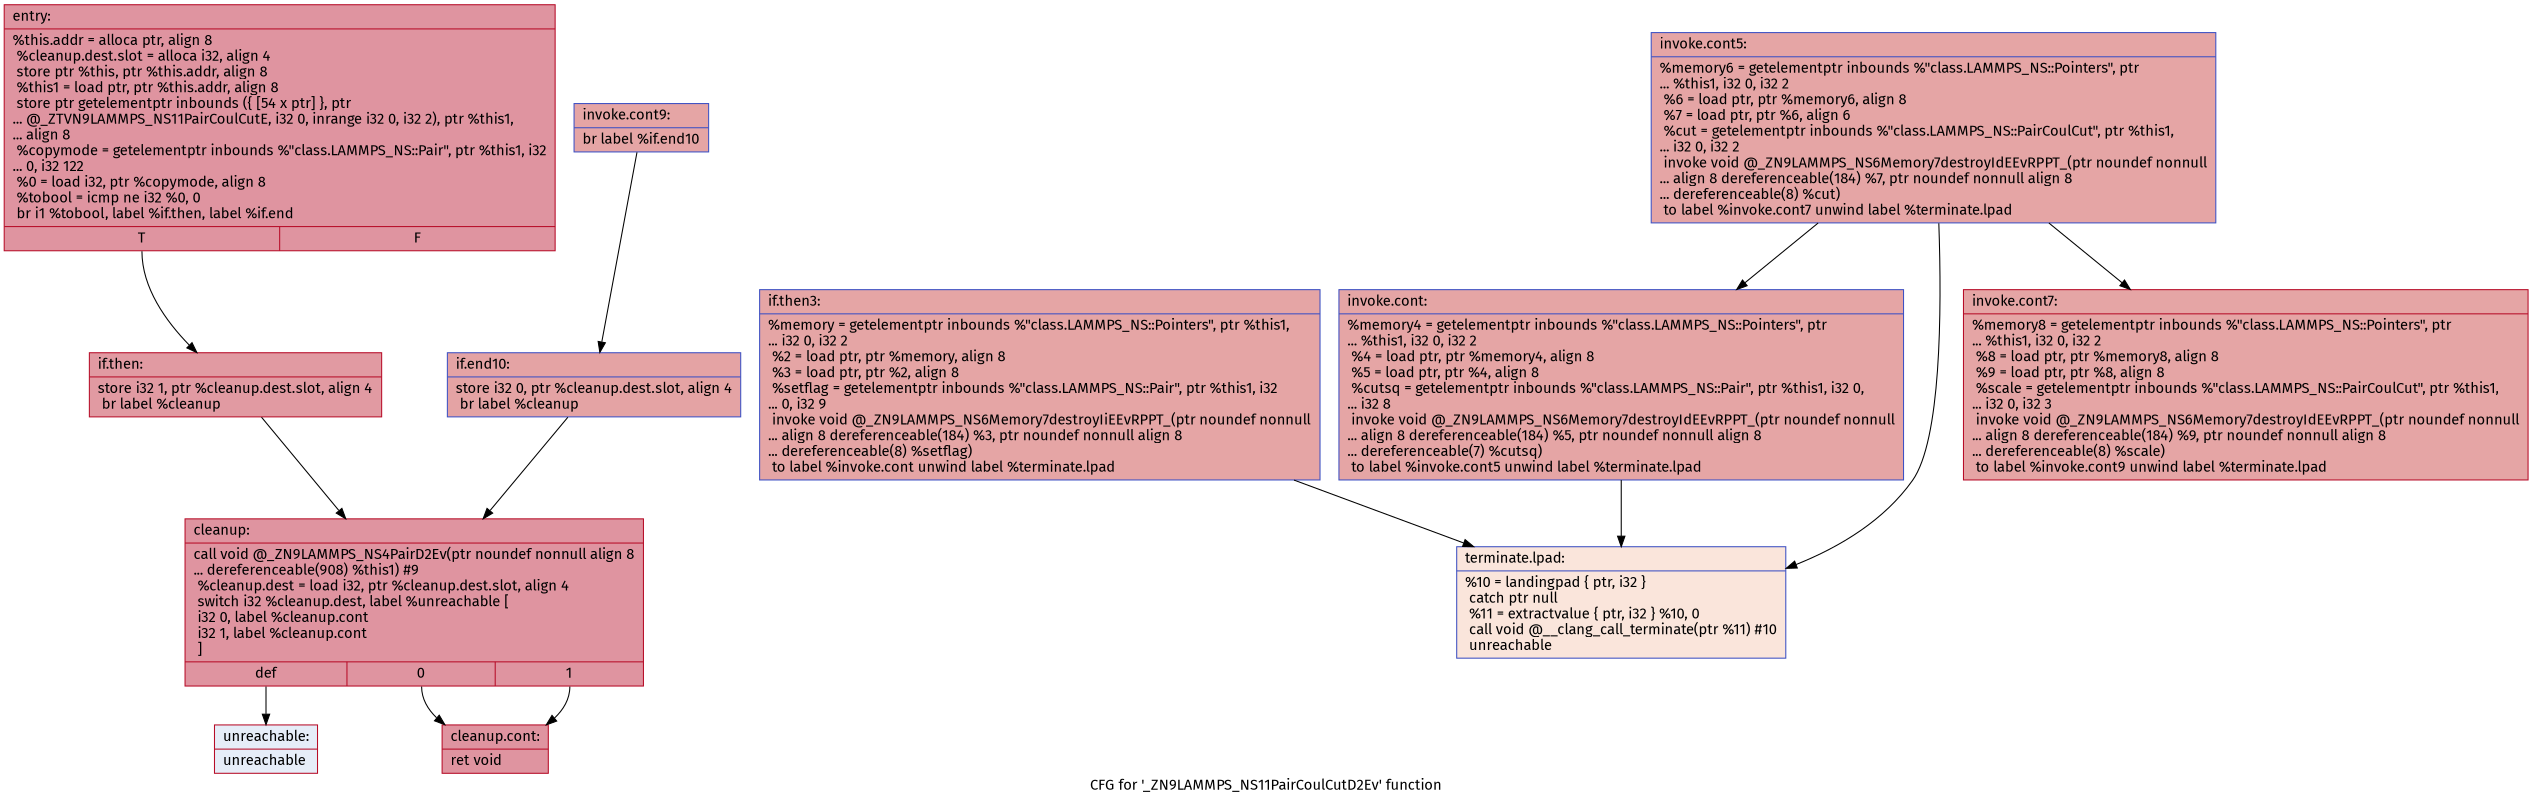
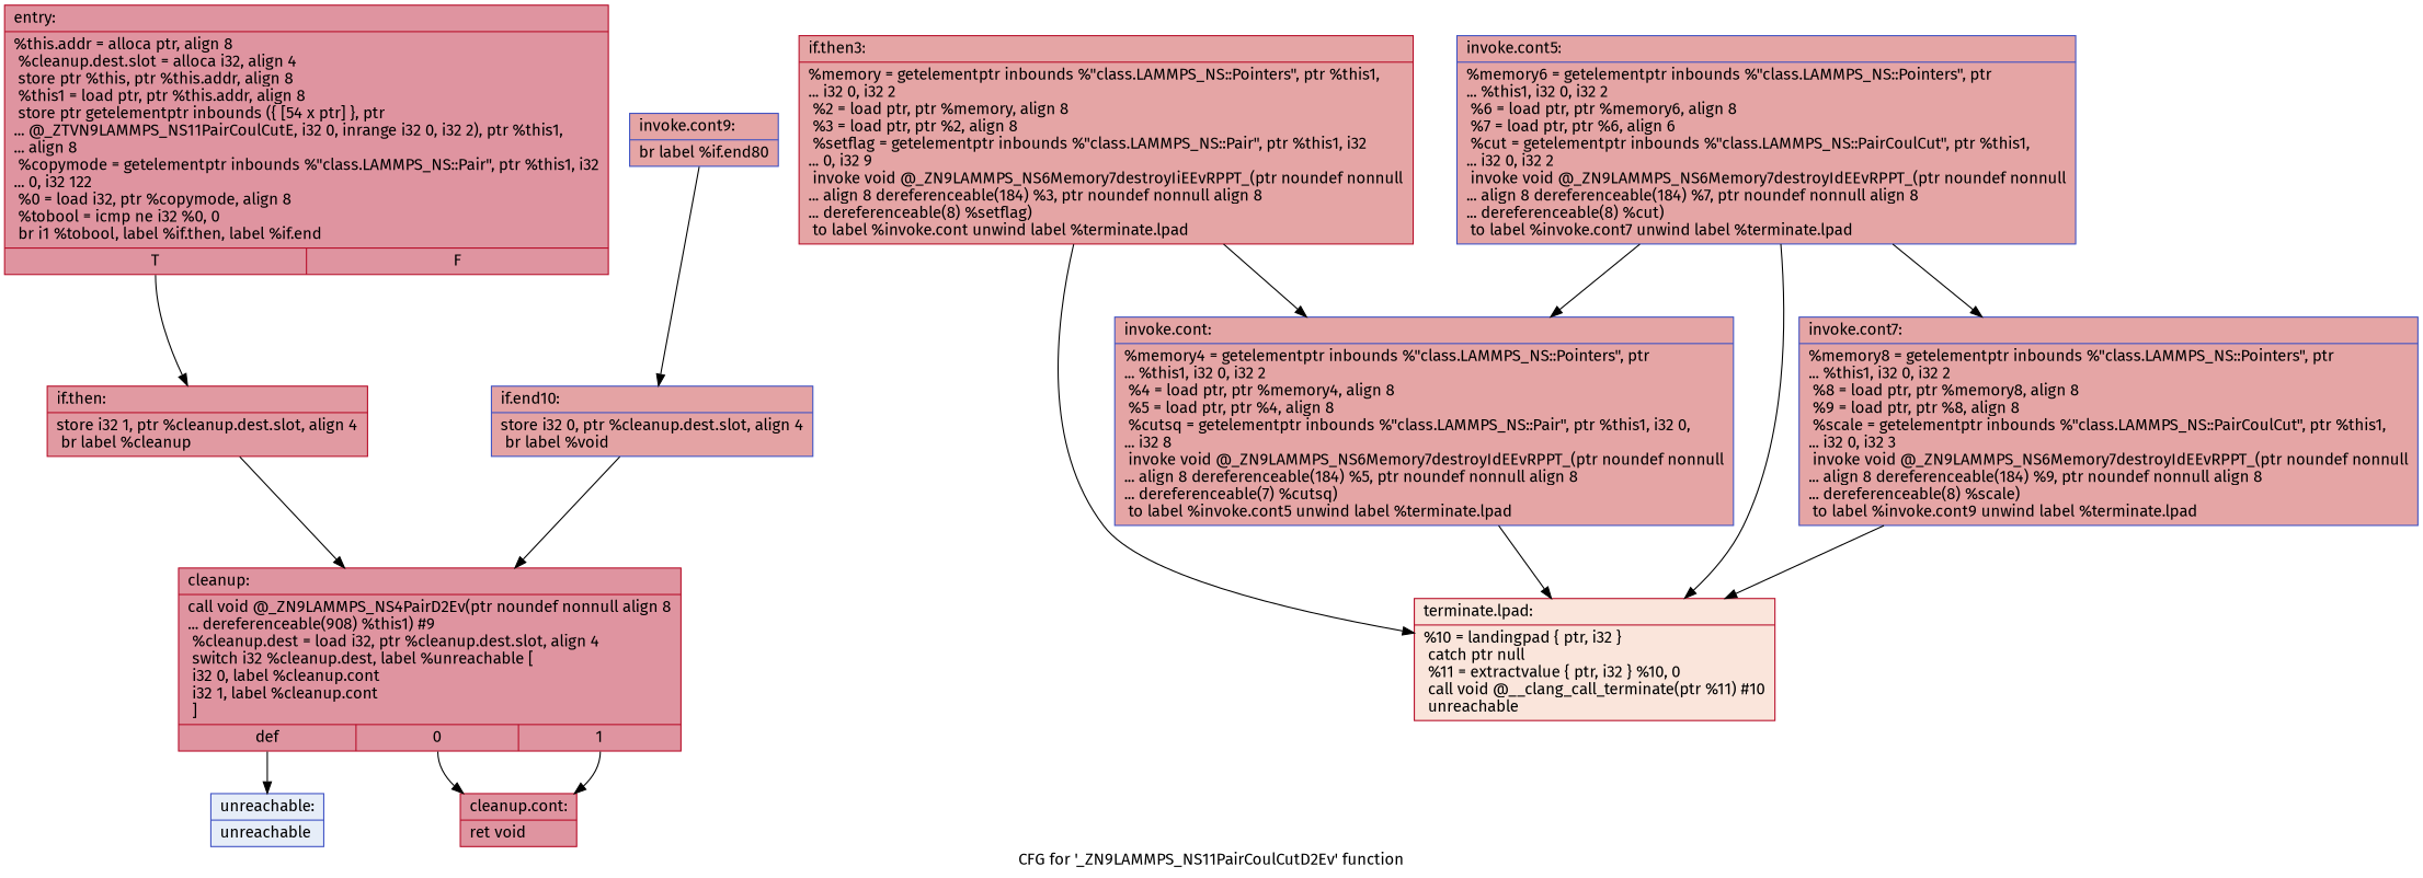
  digraph {
    fontname="Fira Sans"
    label="CFG for '_ZN9LAMMPS_NS11PairCoulCutD2Ev' function"
    node [color="#3d50c3ff" fillcolor="#c5333470" fontname="Fira Sans" shape=record style=filled]
    edge [fontname="Fira Sans"]
    n1 [color="#b70d28ff" fillcolor="#b70d2870" label="{entry:\l|  %this.addr = alloca ptr, align 8\l  %cleanup.dest.slot = alloca i32, align 4\l  store ptr %this, ptr %this.addr, align 8\l  %this1 = load ptr, ptr %this.addr, align 8\l  store ptr getelementptr inbounds (\{ [54 x ptr] \}, ptr\l... @_ZTVN9LAMMPS_NS11PairCoulCutE, i32 0, inrange i32 0, i32 2), ptr %this1,\l... align 8\l  %copymode = getelementptr inbounds %\"class.LAMMPS_NS::Pair\", ptr %this1, i32\l... 0, i32 122\l  %0 = load i32, ptr %copymode, align 8\l  %tobool = icmp ne i32 %0, 0\l  br i1 %tobool, label %if.then, label %if.end\l|{<s0>T|<s1>F}}"]
    n2 [color="#b70d28ff" fillcolor="#bb1b2c70" label="{if.then:\l|  store i32 1, ptr %cleanup.dest.slot, align 4\l  br label %cleanup\l}"]
    n3 [color="#b70d28ff" fillcolor="#b70d2870" label="{cleanup:\l|  call void @_ZN9LAMMPS_NS4PairD2Ev(ptr noundef nonnull align 8\l... dereferenceable(908) %this1) #9\l  %cleanup.dest = load i32, ptr %cleanup.dest.slot, align 4\l  switch i32 %cleanup.dest, label %unreachable [\l    i32 0, label %cleanup.cont\l    i32 1, label %cleanup.cont\l  ]\l|{<s0>def|<s1>0|<s2>1}}"]
-   n4 [color="#b70d28ff" fillcolor="#c7d7f070" label="{unreachable:\l|  unreachable\l}"]
+   n4 [fillcolor="#c7d7f070" label="{unreachable:\l|  unreachable\l}"]
    n5 [color="#b70d28ff" fillcolor="#b70d2870" label="{cleanup.cont:\l|  ret void\l}"]
-   n6 [label="{if.then3:\l|  %memory = getelementptr inbounds %\"class.LAMMPS_NS::Pointers\", ptr %this1,\l... i32 0, i32 2\l  %2 = load ptr, ptr %memory, align 8\l  %3 = load ptr, ptr %2, align 8\l  %setflag = getelementptr inbounds %\"class.LAMMPS_NS::Pair\", ptr %this1, i32\l... 0, i32 9\l  invoke void @_ZN9LAMMPS_NS6Memory7destroyIiEEvRPPT_(ptr noundef nonnull\l... align 8 dereferenceable(184) %3, ptr noundef nonnull align 8\l... dereferenceable(8) %setflag)\l          to label %invoke.cont unwind label %terminate.lpad\l}"]
+   n6 [color="#b70d28ff" label="{if.then3:\l|  %memory = getelementptr inbounds %\"class.LAMMPS_NS::Pointers\", ptr %this1,\l... i32 0, i32 2\l  %2 = load ptr, ptr %memory, align 8\l  %3 = load ptr, ptr %2, align 8\l  %setflag = getelementptr inbounds %\"class.LAMMPS_NS::Pair\", ptr %this1, i32\l... 0, i32 9\l  invoke void @_ZN9LAMMPS_NS6Memory7destroyIiEEvRPPT_(ptr noundef nonnull\l... align 8 dereferenceable(184) %3, ptr noundef nonnull align 8\l... dereferenceable(8) %setflag)\l          to label %invoke.cont unwind label %terminate.lpad\l}"]
    n7 [label="{invoke.cont:\l|  %memory4 = getelementptr inbounds %\"class.LAMMPS_NS::Pointers\", ptr\l... %this1, i32 0, i32 2\l  %4 = load ptr, ptr %memory4, align 8\l  %5 = load ptr, ptr %4, align 8\l  %cutsq = getelementptr inbounds %\"class.LAMMPS_NS::Pair\", ptr %this1, i32 0,\l... i32 8\l  invoke void @_ZN9LAMMPS_NS6Memory7destroyIdEEvRPPT_(ptr noundef nonnull\l... align 8 dereferenceable(184) %5, ptr noundef nonnull align 8\l... dereferenceable(7) %cutsq)\l          to label %invoke.cont5 unwind label %terminate.lpad\l}"]
-   n8 [fillcolor="#f4c5ad70" label="{terminate.lpad:\l|  %10 = landingpad \{ ptr, i32 \}\l          catch ptr null\l  %11 = extractvalue \{ ptr, i32 \} %10, 0\l  call void @__clang_call_terminate(ptr %11) #10\l  unreachable\l}"]
-   n9 [fillcolor="#c32e3170" label="{if.end10:\l|  store i32 0, ptr %cleanup.dest.slot, align 4\l  br label %cleanup\l}"]
+   n8 [color="#b70d28ff" fillcolor="#f4c5ad70" label="{terminate.lpad:\l|  %10 = landingpad \{ ptr, i32 \}\l          catch ptr null\l  %11 = extractvalue \{ ptr, i32 \} %10, 0\l  call void @__clang_call_terminate(ptr %11) #10\l  unreachable\l}"]
+   n9 [fillcolor="#c32e3170" label="{if.end10:\l|  store i32 0, ptr %cleanup.dest.slot, align 4\l  br label %void\l}"]
    n10 [label="{invoke.cont5:\l|  %memory6 = getelementptr inbounds %\"class.LAMMPS_NS::Pointers\", ptr\l... %this1, i32 0, i32 2\l  %6 = load ptr, ptr %memory6, align 8\l  %7 = load ptr, ptr %6, align 6\l  %cut = getelementptr inbounds %\"class.LAMMPS_NS::PairCoulCut\", ptr %this1,\l... i32 0, i32 2\l  invoke void @_ZN9LAMMPS_NS6Memory7destroyIdEEvRPPT_(ptr noundef nonnull\l... align 8 dereferenceable(184) %7, ptr noundef nonnull align 8\l... dereferenceable(8) %cut)\l          to label %invoke.cont7 unwind label %terminate.lpad\l}"]
-   n11 [color="#b70d28ff" label="{invoke.cont7:\l|  %memory8 = getelementptr inbounds %\"class.LAMMPS_NS::Pointers\", ptr\l... %this1, i32 0, i32 2\l  %8 = load ptr, ptr %memory8, align 8\l  %9 = load ptr, ptr %8, align 8\l  %scale = getelementptr inbounds %\"class.LAMMPS_NS::PairCoulCut\", ptr %this1,\l... i32 0, i32 3\l  invoke void @_ZN9LAMMPS_NS6Memory7destroyIdEEvRPPT_(ptr noundef nonnull\l... align 8 dereferenceable(184) %9, ptr noundef nonnull align 8\l... dereferenceable(8) %scale)\l          to label %invoke.cont9 unwind label %terminate.lpad\l}"]
-   n12 [label="{invoke.cont9:\l|  br label %if.end10\l}"]
+   n11 [label="{invoke.cont7:\l|  %memory8 = getelementptr inbounds %\"class.LAMMPS_NS::Pointers\", ptr\l... %this1, i32 0, i32 2\l  %8 = load ptr, ptr %memory8, align 8\l  %9 = load ptr, ptr %8, align 8\l  %scale = getelementptr inbounds %\"class.LAMMPS_NS::PairCoulCut\", ptr %this1,\l... i32 0, i32 3\l  invoke void @_ZN9LAMMPS_NS6Memory7destroyIdEEvRPPT_(ptr noundef nonnull\l... align 8 dereferenceable(184) %9, ptr noundef nonnull align 8\l... dereferenceable(8) %scale)\l          to label %invoke.cont9 unwind label %terminate.lpad\l}"]
+   n12 [label="{invoke.cont9:\l|  br label %if.end80\l}"]
    n1 -> n2 [tailport=s0]
    n2 -> n3
    n3 -> n4 [tailport=s0]
    n3 -> n5 [tailport=s1]
    n3 -> n5 [tailport=s2]
+   n6 -> n7
    n6 -> n8
    n7 -> n8
    n9 -> n3
    n10 -> n7
    n10 -> n8
    n10 -> n11
+   n11 -> n8
    n12 -> n9
  }
